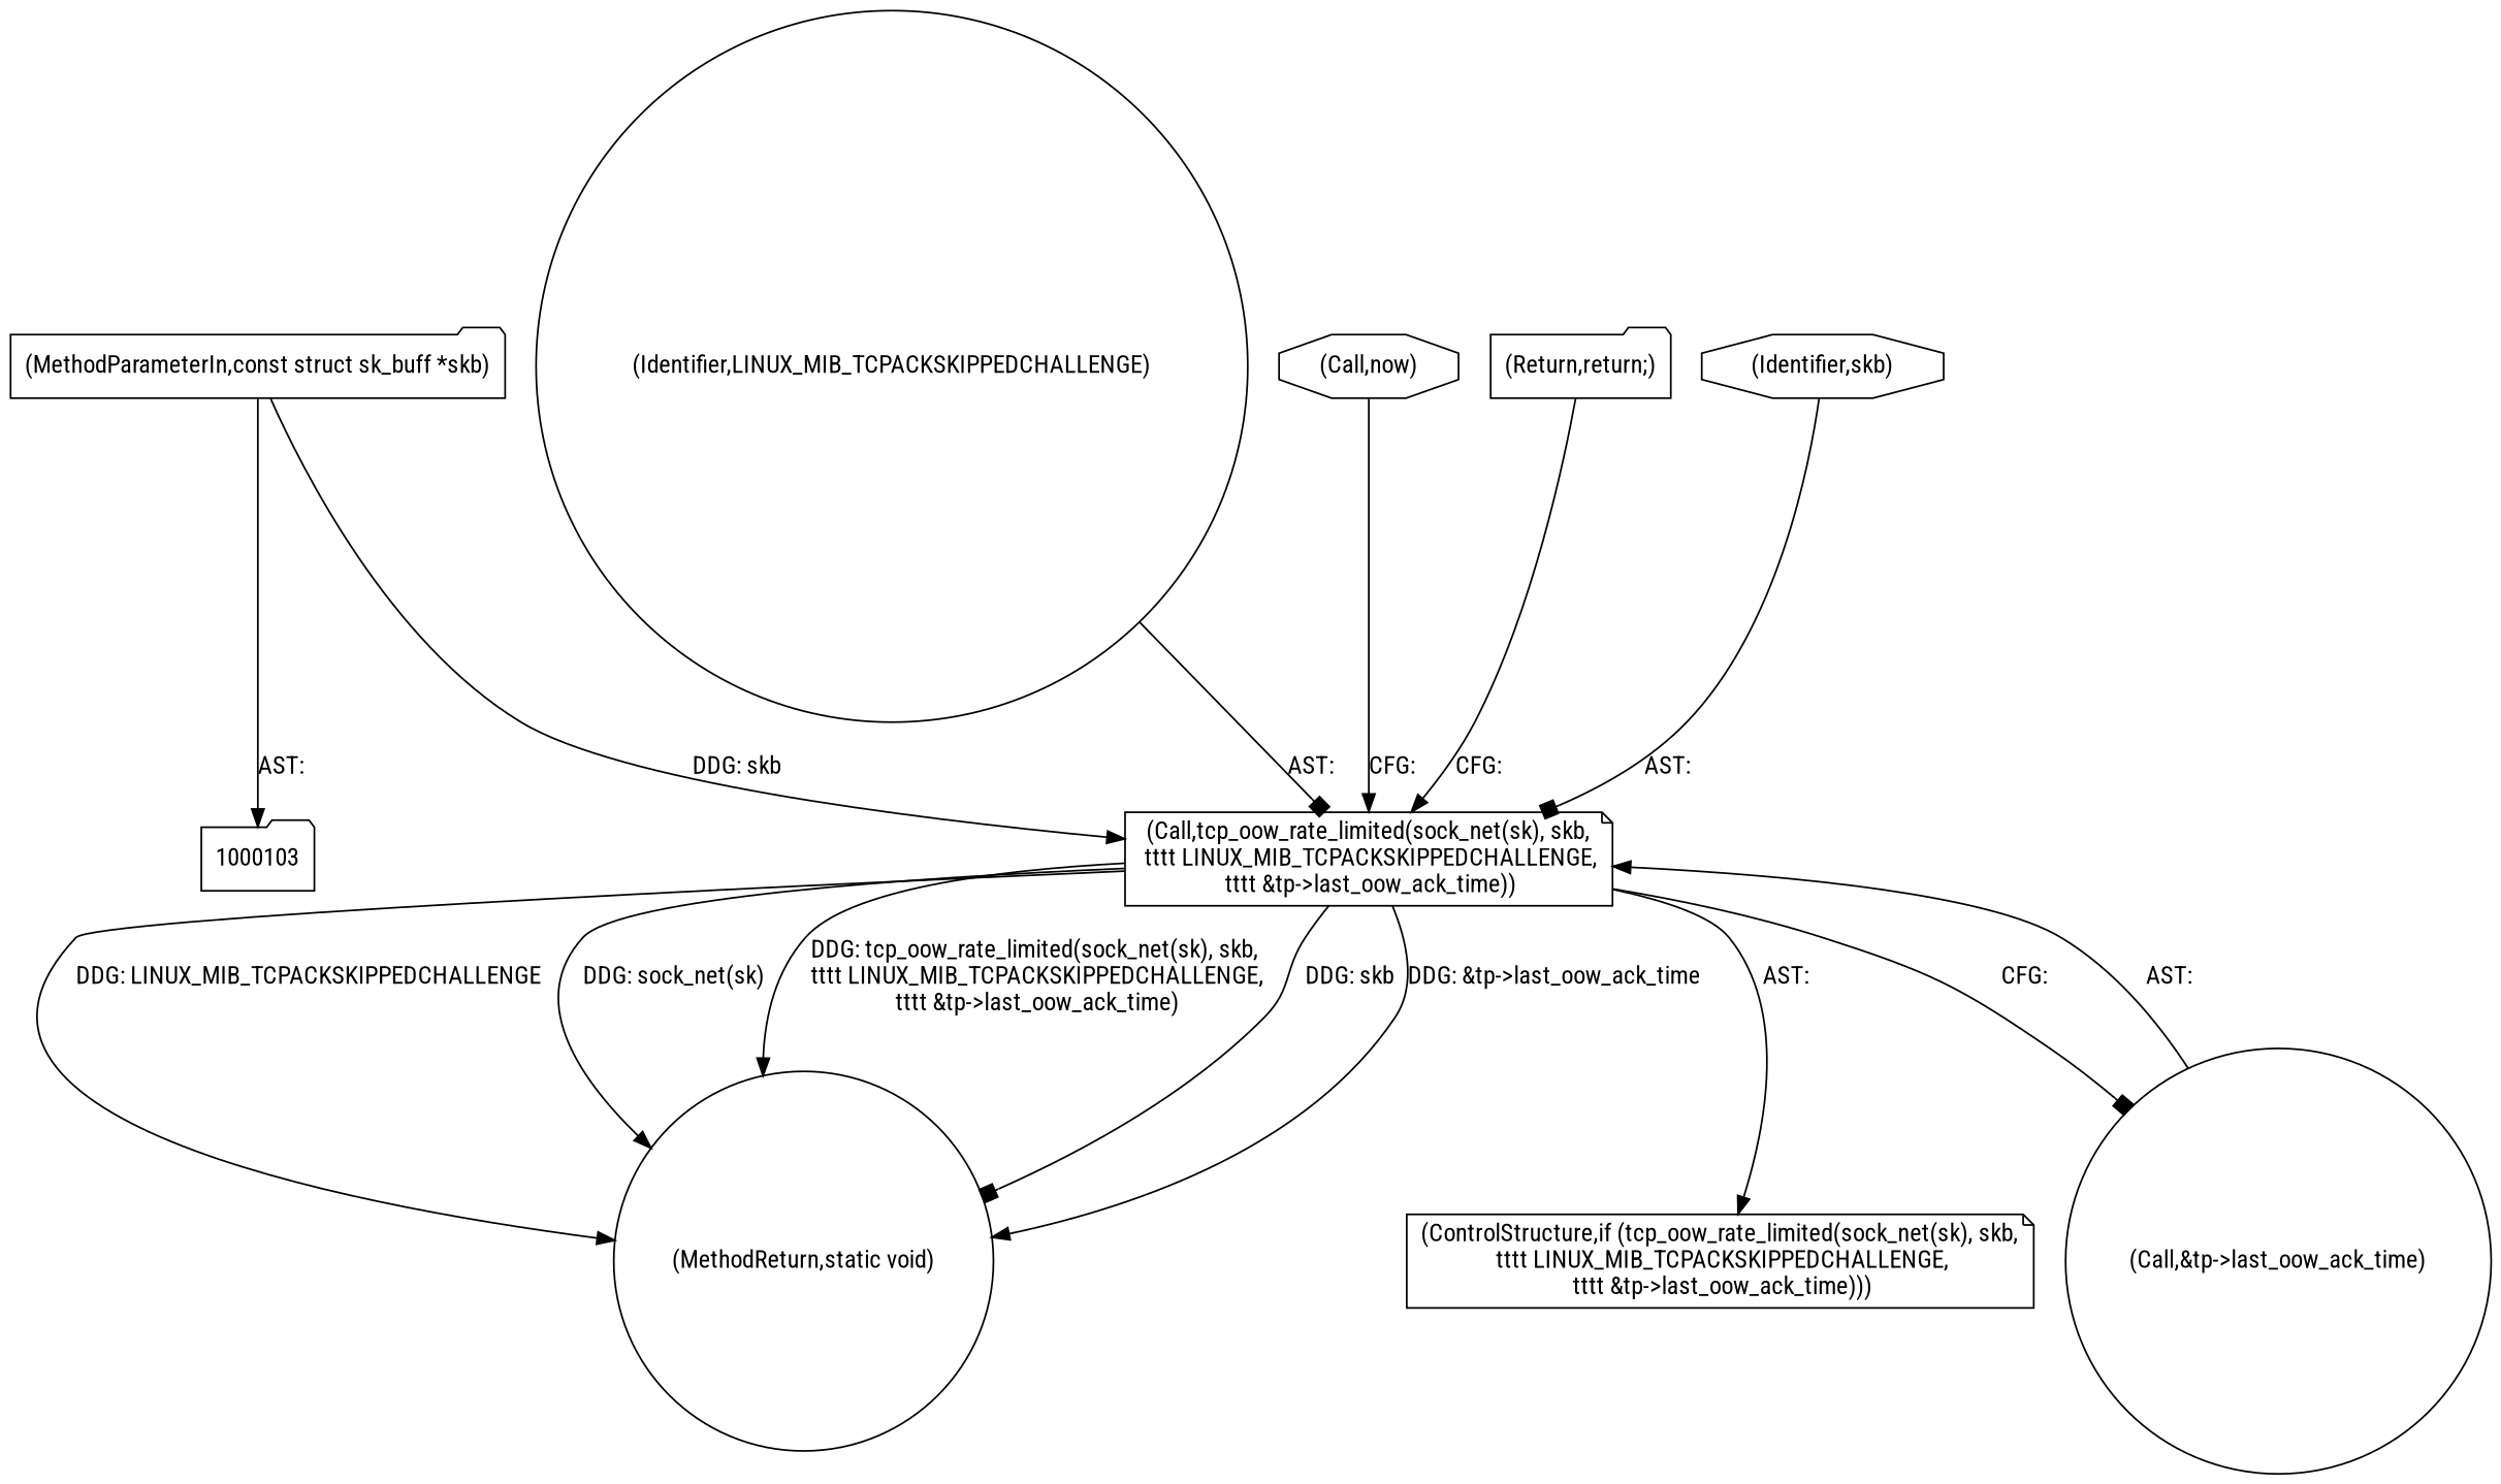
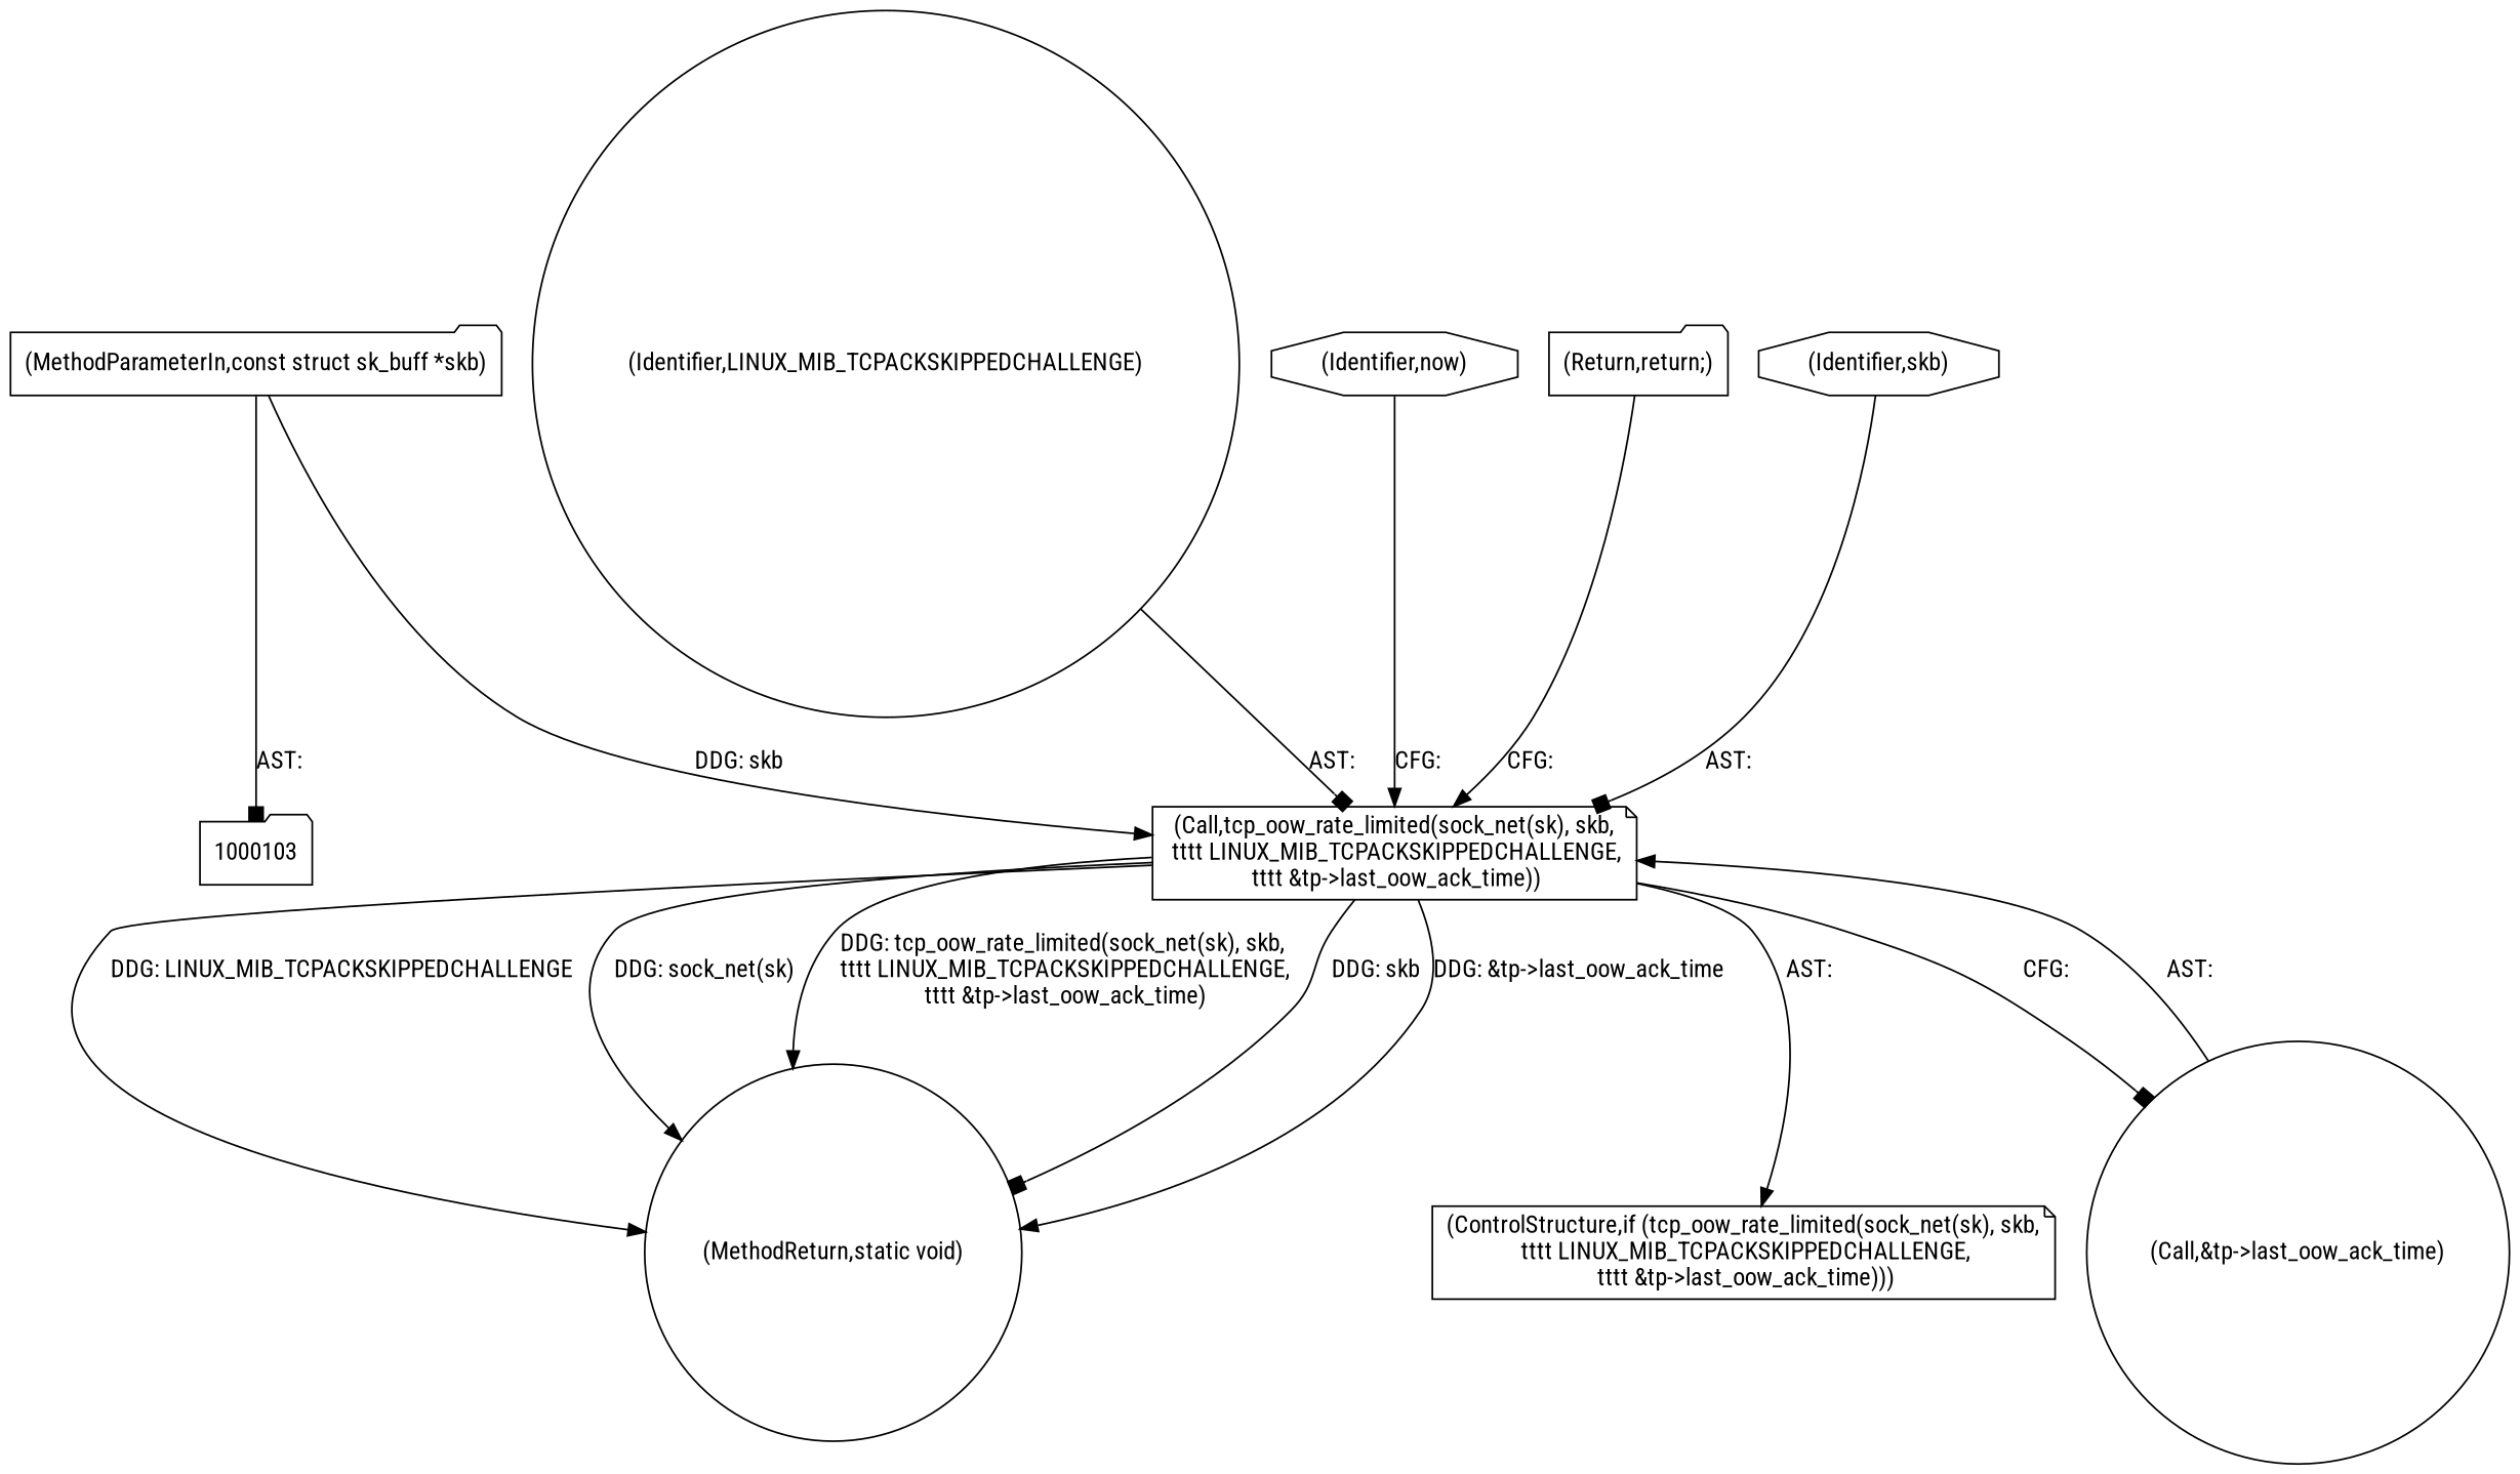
  digraph {
    fontname="Roboto Condensed"
    node [fontname="Roboto Condensed" shape=folder]
    edge [arrowhead=normal fontname="Roboto Condensed"]
    n1 [label="(MethodParameterIn,const struct sk_buff *skb)"]
    n2 [label="(Call,tcp_oow_rate_limited(sock_net(sk), skb,\n \t\t\t\t LINUX_MIB_TCPACKSKIPPEDCHALLENGE,\n \t\t\t\t &tp->last_oow_ack_time))" shape=note]
    1000103
    n4 [label="(MethodReturn,static void)" shape=circle]
    n5 [label="(ControlStructure,if (tcp_oow_rate_limited(sock_net(sk), skb,\n \t\t\t\t LINUX_MIB_TCPACKSKIPPEDCHALLENGE,\n \t\t\t\t &tp->last_oow_ack_time)))" shape=note]
    n6 [label="(Call,&tp->last_oow_ack_time)" shape=circle]
    n7 [label="(Identifier,LINUX_MIB_TCPACKSKIPPEDCHALLENGE)" shape=circle]
-   n8 [label="(Call,now)" shape=octagon]
+   n8 [label="(Identifier,now)" shape=octagon]
    n9 [label="(Return,return;)"]
    n10 [label="(Identifier,skb)" shape=octagon]
    n1 -> n2 [label="DDG: skb"]
-   n1 -> 1000103 [label="AST: "]
+   n1 -> 1000103 [arrowhead=box label="AST: "]
    n2 -> n4 [label="DDG: LINUX_MIB_TCPACKSKIPPEDCHALLENGE"]
    n2 -> n4 [label="DDG: sock_net(sk)"]
    n2 -> n4 [label="DDG: tcp_oow_rate_limited(sock_net(sk), skb,\n \t\t\t\t LINUX_MIB_TCPACKSKIPPEDCHALLENGE,\n \t\t\t\t &tp->last_oow_ack_time)"]
    n2 -> n4 [arrowhead=box label="DDG: skb"]
    n2 -> n4 [label="DDG: &tp->last_oow_ack_time"]
    n2 -> n5 [label="AST: "]
    n2 -> n6 [arrowhead=box label="CFG: "]
    n6 -> n2 [label="AST: "]
    n7 -> n2 [arrowhead=box label="AST: "]
    n8 -> n2 [label="CFG: "]
    n9 -> n2 [label="CFG: "]
    n10 -> n2 [arrowhead=box label="AST: "]
  }
